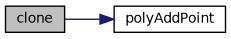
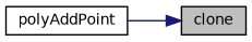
  digraph {
    rankdir=LR
    node [color=black fontname=Helvetica fontsize=10 shape=record]
    n1 [fillcolor=grey75 fontcolor=black height=0.2 label=clone style=filled width=0.4]
    n2 [height=0.2 label=polyAddPoint width=0.4]
-   n1 -> n2 [color=midnightblue fontname=Helvetica fontsize=10 labelfontname=Helvetica labelfontsize=10 style=solid]
+   n2 -> n1 [color=midnightblue fontname=Helvetica fontsize=10 labelfontname=Helvetica labelfontsize=10 style=solid]
  }
